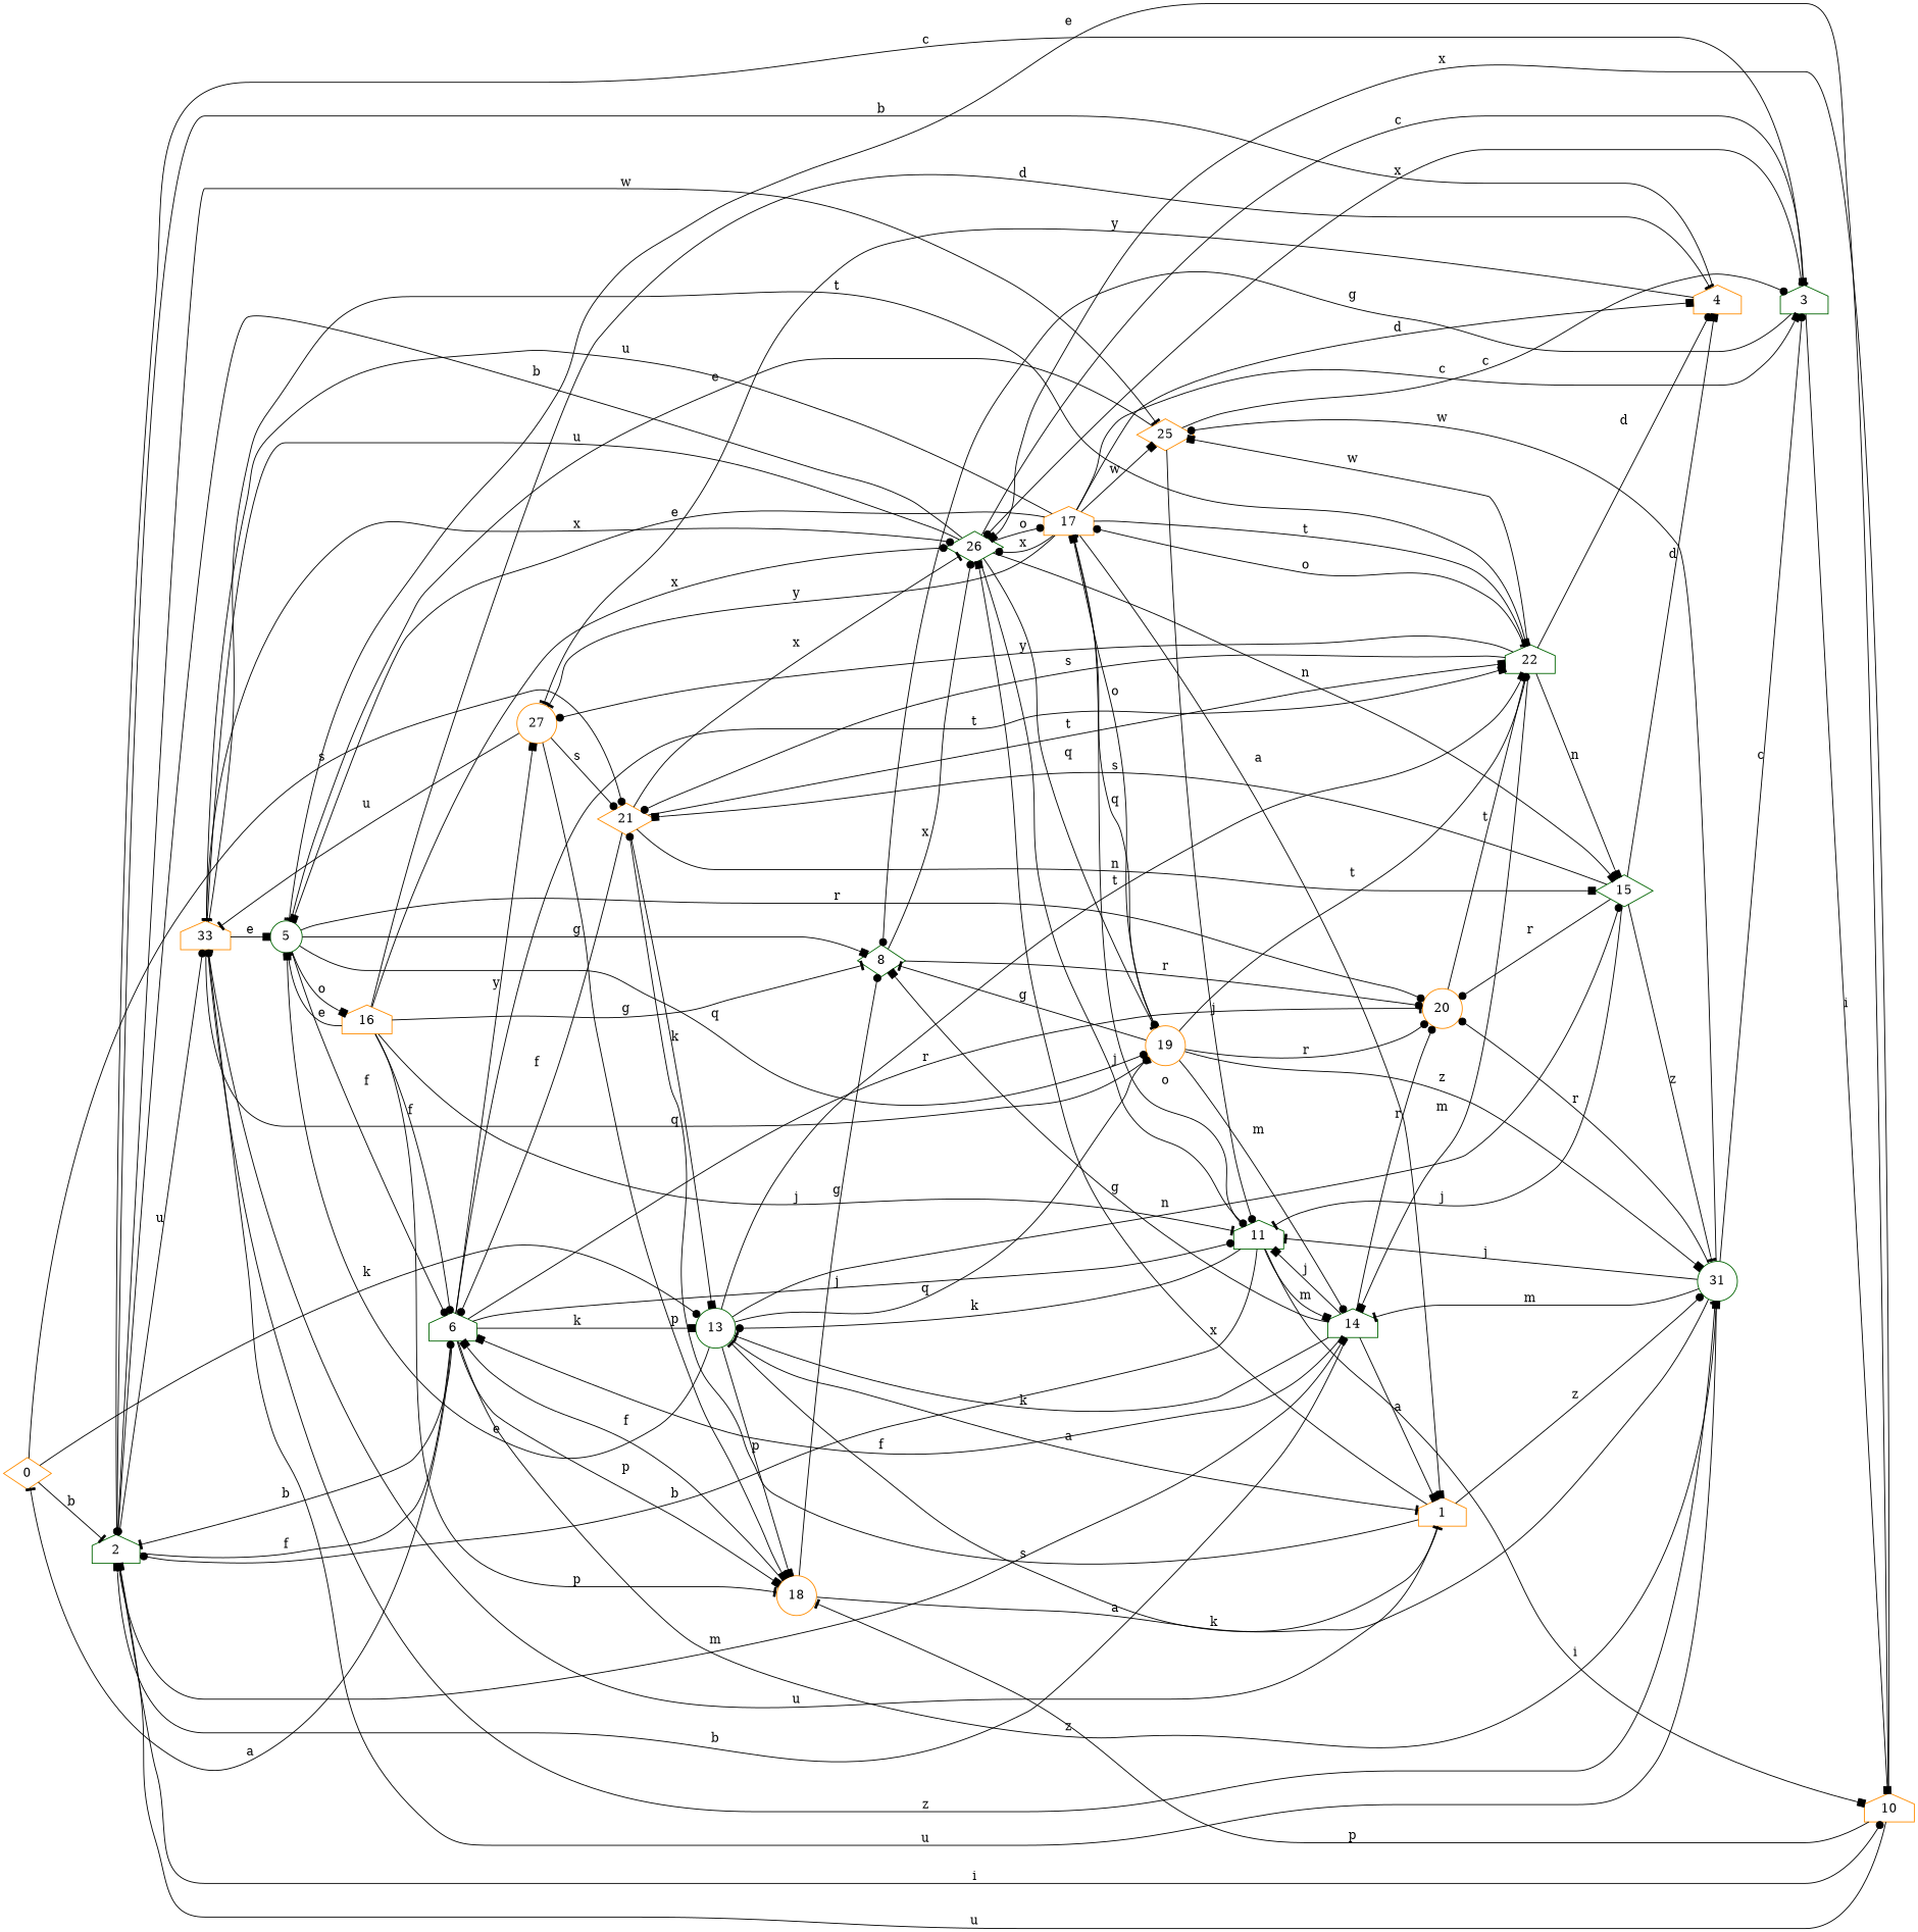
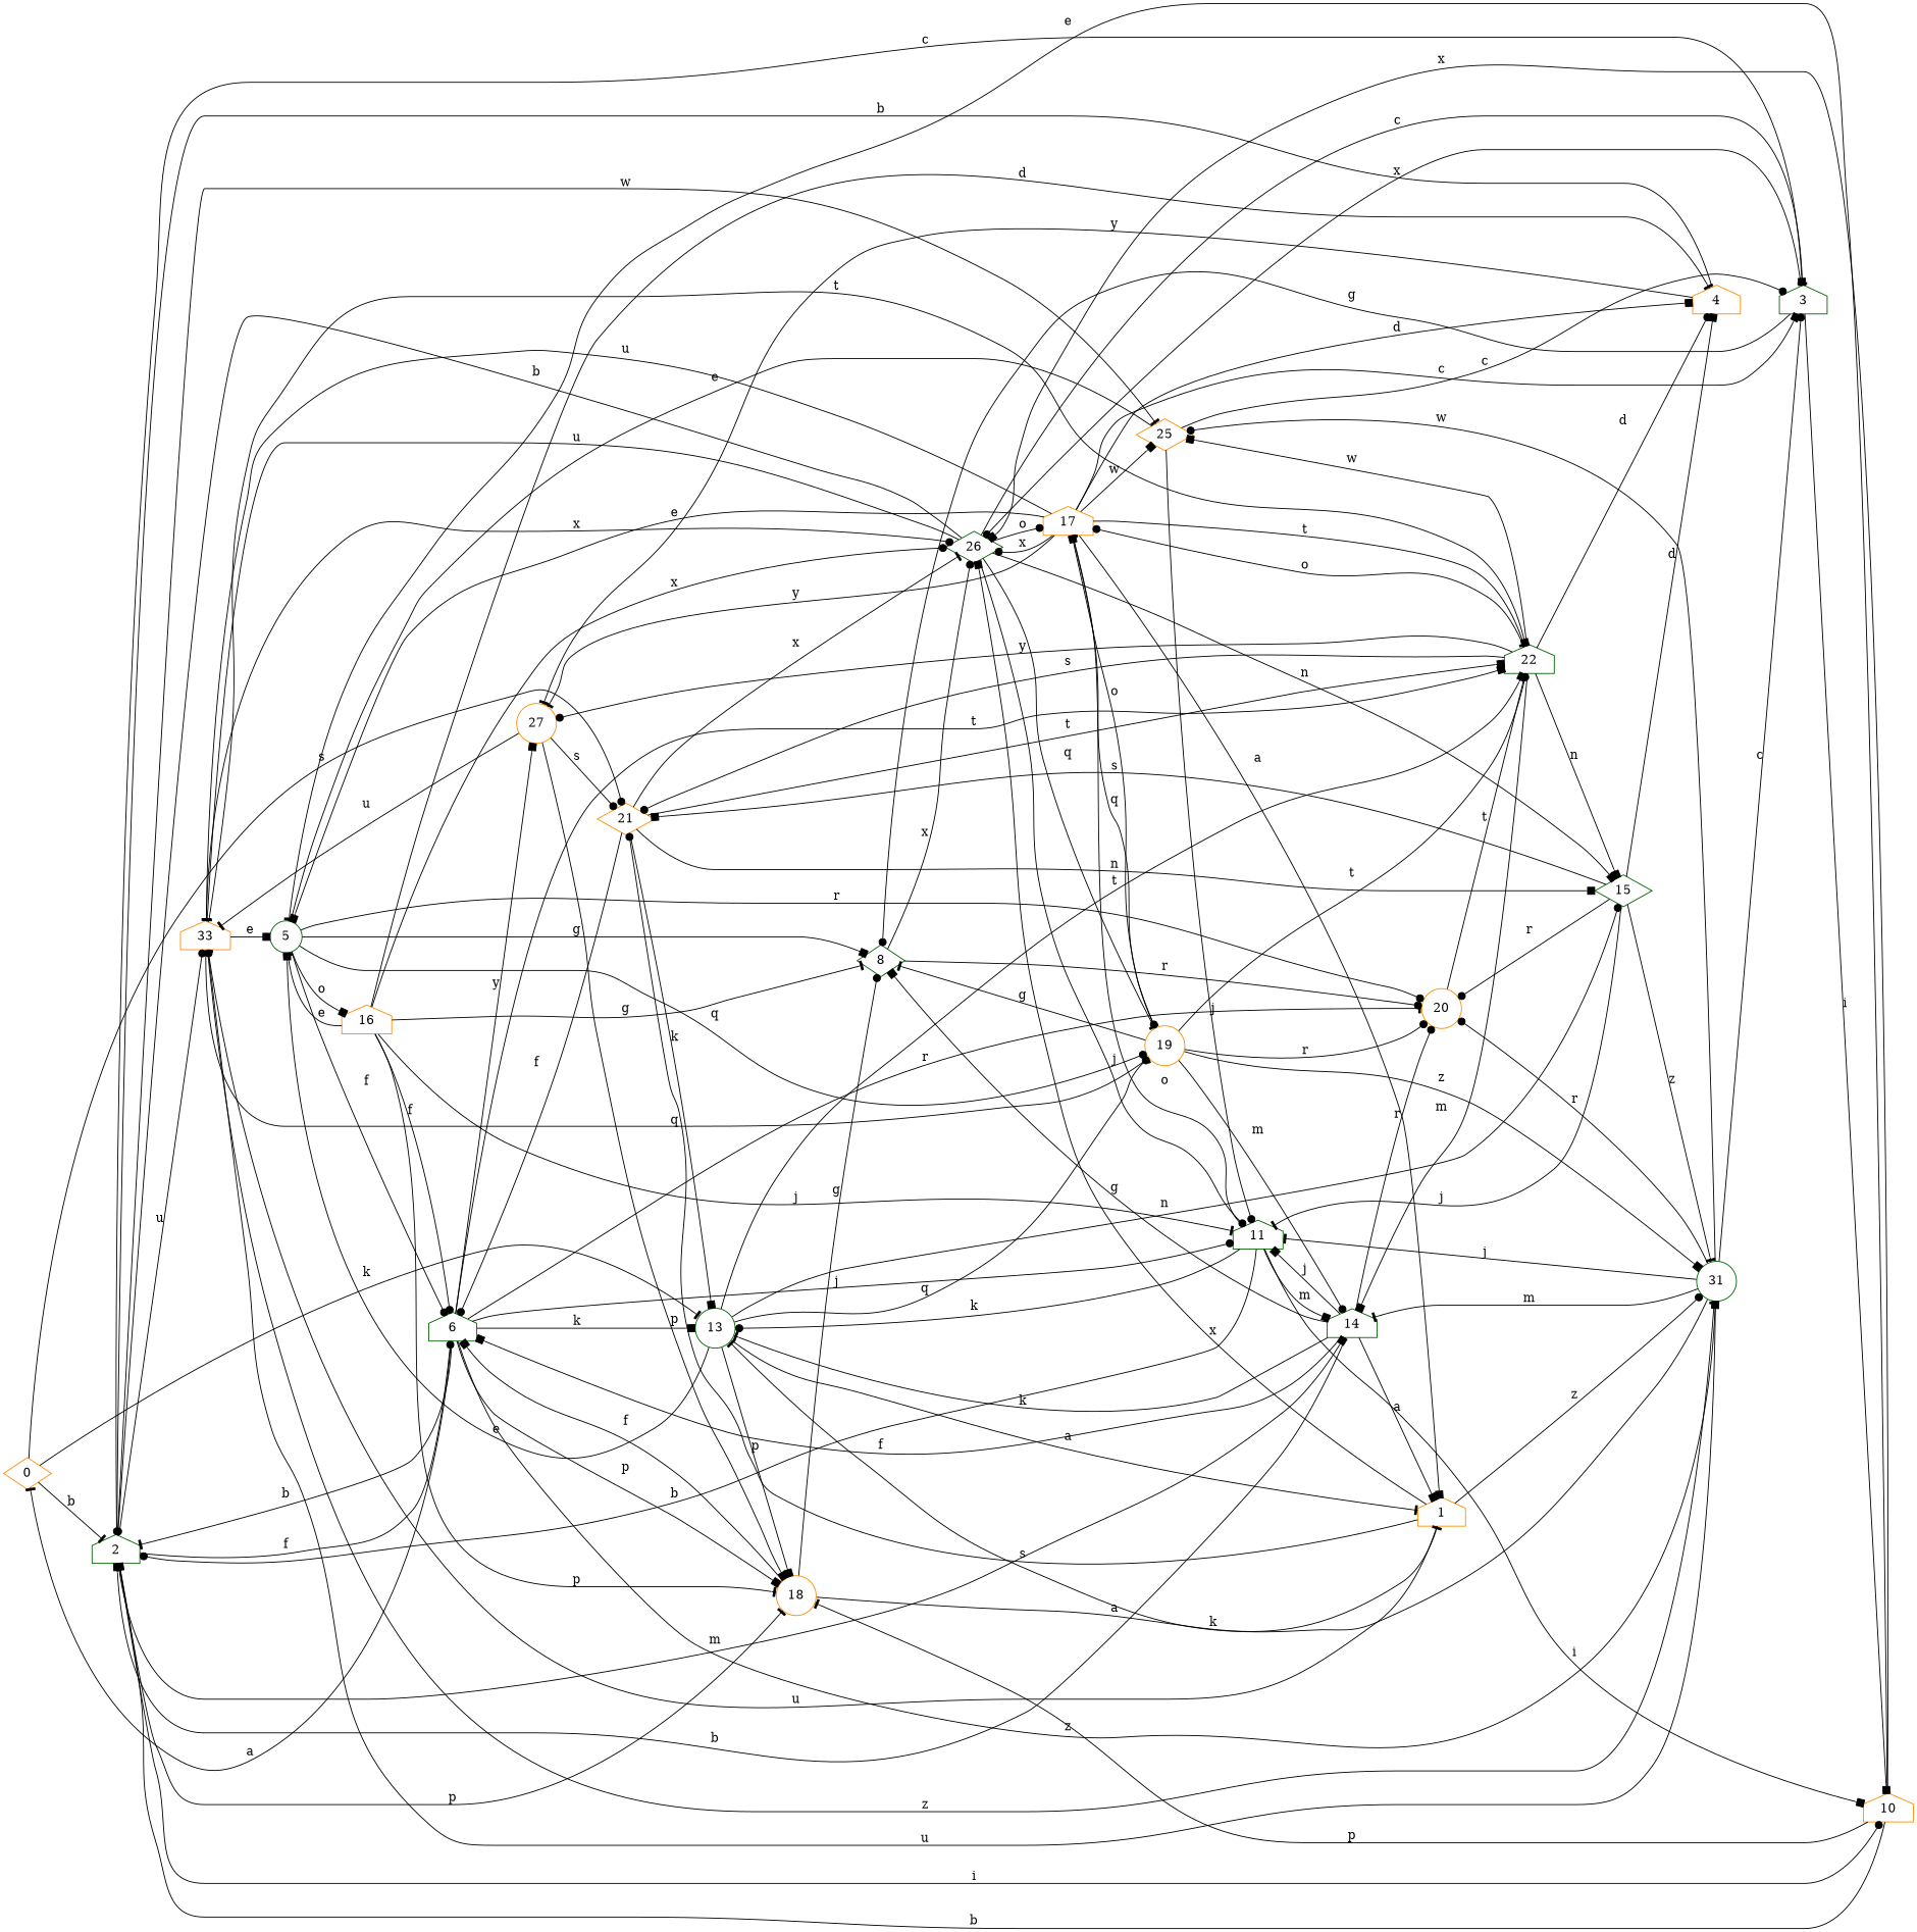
  strict digraph {
    rankdir=LR
    node [color=darkorange shape=house]
    edge [arrowhead=dot]
    0 [shape=diamond]
    2 [color=darkgreen]
    13 [color=darkgreen shape=circle]
    21 [shape=diamond]
    n5 [label=33]
    3 [color=darkgreen]
    6 [color=darkgreen]
    10
    14 [color=darkgreen]
    18 [shape=circle]
    25 [shape=diamond]
    1
    5 [color=darkgreen shape=circle]
    19 [shape=circle]
    22 [color=darkgreen]
    15 [color=darkgreen shape=diamond]
    26 [color=darkgreen shape=diamond]
    31 [color=darkgreen shape=circle]
    11 [color=darkgreen]
    17
    20 [shape=circle]
    8 [color=darkgreen shape=diamond]
    27 [shape=circle]
    4
    16
    0 -> 2 [arrowhead=tee label=b]
-   0 -> 13 [label=k]
+   0 -> 13 [arrowhead=tee label=k]
    0 -> 21 [label=s]
    2 -> n5 [label=u]
    2 -> 3 [arrowhead=box label=c]
    2 -> 6 [label=f]
    2 -> 10 [label=i]
    2 -> 14 [arrowhead=box label=m]
+   2 -> 18 [arrowhead=tee label=p]
    2 -> 25 [arrowhead=tee label=w]
    13 -> 18 [arrowhead=box label=p]
    13 -> 1 [arrowhead=tee label=a]
    13 -> 5 [arrowhead=box label=e]
    13 -> 19 [label=q]
    13 -> 22 [arrowhead=box label=t]
    13 -> 15 [label=n]
    21 -> 13 [arrowhead=box label=k]
    21 -> 6 [label=f]
    21 -> 22 [arrowhead=box label=t]
    21 -> 15 [arrowhead=box label=n]
    21 -> 26 [arrowhead=tee label=x]
    n5 -> 5 [arrowhead=box label=e]
    n5 -> 19 [arrowhead=tee label=q]
    n5 -> 22 [arrowhead=box label=t]
    n5 -> 26 [label=x]
    n5 -> 31 [arrowhead=tee label=z]
    3 -> 10 [arrowhead=box label=i]
    3 -> 26 [label=x]
    3 -> 8 [label=g]
    6 -> 0 [arrowhead=tee label=a]
    6 -> 2 [arrowhead=tee label=b]
    6 -> 13 [arrowhead=box label=k]
    6 -> 18 [arrowhead=box label=p]
    6 -> 22 [arrowhead=box label=t]
    6 -> 31 [arrowhead=box label=z]
    6 -> 11 [label=j]
    6 -> 20 [arrowhead=tee label=r]
    6 -> 27 [arrowhead=box label=y]
-   10 -> 2 [arrowhead=box label=u]
+   10 -> 2 [arrowhead=box label=b]
    10 -> 18 [arrowhead=tee label=p]
    10 -> 5 [arrowhead=tee label=e]
    10 -> 26 [arrowhead=box label=x]
    14 -> 2 [arrowhead=box label=b]
    14 -> 13 [arrowhead=tee label=k]
    14 -> 6 [arrowhead=box label=f]
    14 -> 1 [arrowhead=box label=a]
    14 -> 11 [arrowhead=box label=j]
    14 -> 20 [label=r]
    14 -> 8 [arrowhead=box label=g]
    18 -> 6 [arrowhead=box label=f]
    18 -> 1 [arrowhead=tee label=a]
    18 -> 8 [label=g]
    25 -> 3 [label=c]
    25 -> 5 [arrowhead=tee label=e]
    25 -> 11 [label=j]
    1 -> 21 [label=s]
    1 -> n5 [label=u]
    1 -> 26 [arrowhead=box label=x]
    1 -> 31 [label=z]
    5 -> 6 [label=f]
    5 -> 19 [label=q]
    5 -> 20 [label=r]
    5 -> 8 [arrowhead=box label=g]
    5 -> 16 [arrowhead=box label=o]
    19 -> 14 [label=m]
    19 -> 22 [label=t]
    19 -> 31 [arrowhead=box label=z]
    19 -> 17 [arrowhead=box label=o]
    19 -> 20 [label=r]
    19 -> 8 [arrowhead=tee label=g]
    22 -> 21 [label=s]
    22 -> 14 [arrowhead=box label=m]
    22 -> 25 [arrowhead=box label=w]
    22 -> 15 [arrowhead=box label=n]
    22 -> 17 [label=o]
    22 -> 27 [label=y]
    22 -> 4 [label=d]
    15 -> 21 [arrowhead=box label=s]
    15 -> 31 [arrowhead=tee label=z]
    15 -> 11 [arrowhead=tee label=j]
    15 -> 20 [label=r]
    15 -> 4 [arrowhead=box label=d]
    26 -> 2 [label=b]
    26 -> n5 [arrowhead=tee label=u]
    26 -> 3 [arrowhead=tee label=c]
    26 -> 19 [arrowhead=tee label=q]
    26 -> 15 [arrowhead=box label=n]
    26 -> 11 [label=j]
    26 -> 17 [label=o]
    31 -> 13 [arrowhead=tee label=k]
    31 -> n5 [arrowhead=tee label=u]
    31 -> 3 [label=c]
    31 -> 14 [arrowhead=tee label=m]
    31 -> 25 [label=w]
    31 -> 11 [arrowhead=tee label=j]
    31 -> 20 [label=r]
    11 -> 2 [label=b]
    11 -> 13 [label=k]
    11 -> 10 [arrowhead=box label=i]
    11 -> 14 [arrowhead=box label=m]
    11 -> 17 [arrowhead=tee label=o]
    17 -> n5 [arrowhead=tee label=u]
    17 -> 3 [arrowhead=box label=c]
    17 -> 25 [arrowhead=box label=w]
    17 -> 1 [arrowhead=box label=a]
    17 -> 5 [arrowhead=box label=e]
    17 -> 19 [label=q]
    17 -> 22 [arrowhead=tee label=t]
    17 -> 26 [label=x]
    17 -> 27 [arrowhead=tee label=y]
    17 -> 4 [arrowhead=box label=d]
    20 -> 22 [label=t]
    8 -> 26 [label=x]
    8 -> 20 [label=r]
    27 -> 21 [label=s]
    27 -> n5 [arrowhead=tee label=u]
    27 -> 18 [arrowhead=box label=p]
    4 -> 2 [label=b]
    4 -> 27 [arrowhead=tee label=y]
    16 -> 6 [label=f]
    16 -> 18 [arrowhead=tee label=p]
    16 -> 5 [arrowhead=tee label=e]
    16 -> 26 [label=x]
    16 -> 11 [arrowhead=tee label=j]
    16 -> 8 [arrowhead=tee label=g]
    16 -> 4 [arrowhead=tee label=d]
  }
